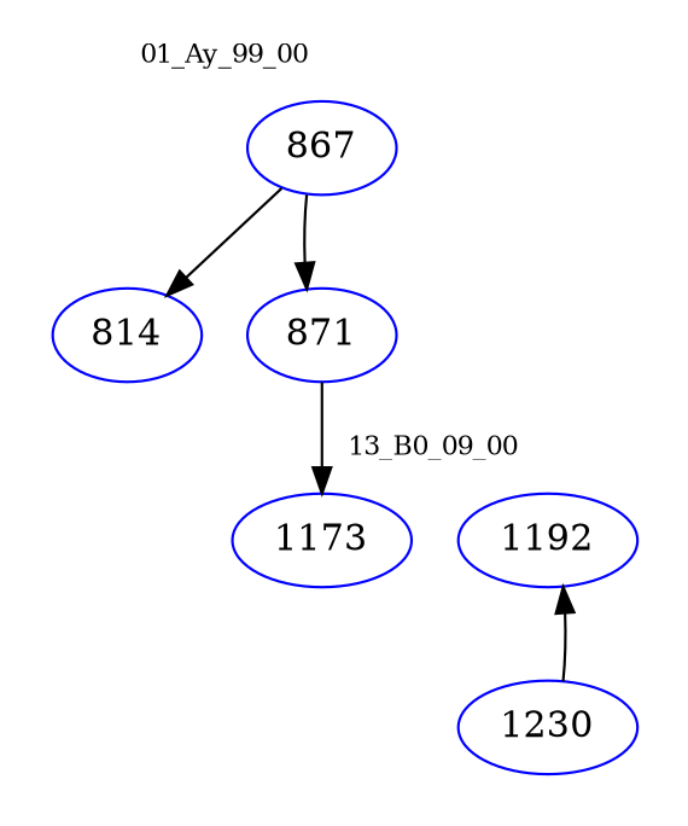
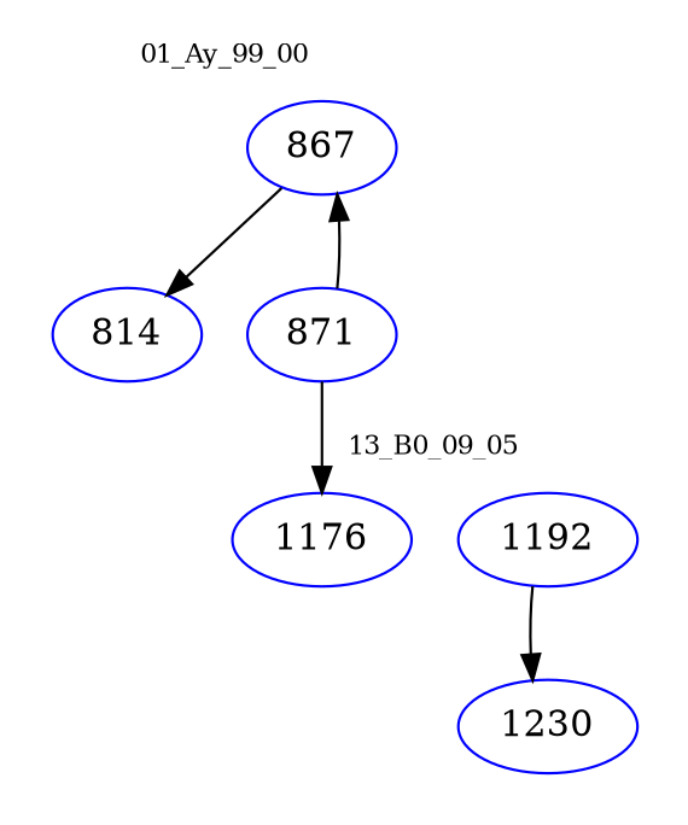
  digraph {
    fontname="DejaVu Serif"
    node [color=blue fontname="DejaVu Serif"]
    edge [color=black fontname="DejaVu Serif"]
    n1 [label=867]
    n2 [label=814]
    n3 [label=871]
    n4 [label=1192]
-   n5 [label=1173]
+   n5 [label=1176]
    n6 [label=1230]
    subgraph cluster_1 {
      color=white
      fontsize=10
      label="01_Ay_99_00"
      n1
      n2
      n3
    }
    subgraph cluster_2 {
      color=white
      fontsize=10
-     label="13_B0_09_00"
+     label="13_B0_09_05"
      n4
      n5
      n6
    }
    n1 -> n2
-   n1 -> n3
+   n3 -> n1
    n3 -> n5
-   n6 -> n4
+   n4 -> n6
  }
